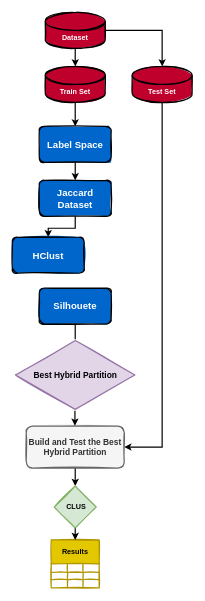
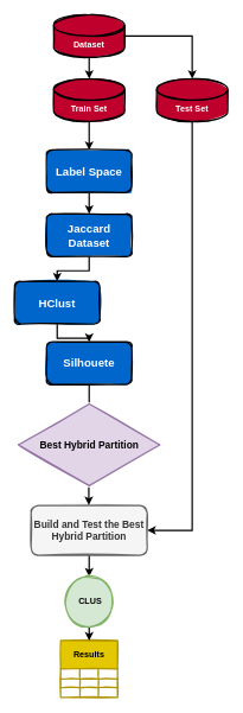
  <mxCell id="0" />
  <mxCell id="1" parent="0" />
  <mxCell id="2" style="edgeStyle=orthogonalEdgeStyle;rounded=0;orthogonalLoop=1;jettySize=auto;html=1;exitX=0.5;exitY=1;exitDx=0;exitDy=0;exitPerimeter=0;entryX=0.5;entryY=0;entryDx=0;entryDy=0;entryPerimeter=0;strokeWidth=2;" parent="1" source="4" target="6" edge="1"><mxGeometry relative="1" as="geometry" /></mxCell>
  <mxCell id="3" style="edgeStyle=orthogonalEdgeStyle;rounded=0;orthogonalLoop=1;jettySize=auto;html=1;exitX=1;exitY=0.5;exitDx=0;exitDy=0;exitPerimeter=0;entryX=0.5;entryY=0;entryDx=0;entryDy=0;entryPerimeter=0;strokeWidth=2;" parent="1" source="4" target="21" edge="1"><mxGeometry relative="1" as="geometry" /></mxCell>
  <mxCell id="4" value="Dataset" style="shape=cylinder3;whiteSpace=wrap;html=1;boundedLbl=1;backgroundOutline=1;size=15;fillColor=#BF002C;strokeColor=#000000;strokeWidth=2;sketch=1;fillWeight=2;hachureGap=8;fillStyle=solid;fontStyle=1;fontColor=#FFFFFF;" parent="1" vertex="1"><mxGeometry x="75" y="20" width="100" height="60" as="geometry" /></mxCell>
  <mxCell id="5" style="edgeStyle=orthogonalEdgeStyle;rounded=0;orthogonalLoop=1;jettySize=auto;html=1;exitX=0.5;exitY=1;exitDx=0;exitDy=0;exitPerimeter=0;fontColor=#FFFFFF;strokeWidth=2;" parent="1" source="6" target="23" edge="1"><mxGeometry relative="1" as="geometry" /></mxCell>
  <mxCell id="6" value="Train Set" style="shape=cylinder3;whiteSpace=wrap;html=1;boundedLbl=1;backgroundOutline=1;size=15;strokeColor=#000000;fillColor=#BF002C;strokeWidth=2;sketch=1;fillWeight=2;hachureGap=8;fillStyle=solid;fontStyle=1;fontColor=#FFFFFF;" parent="1" vertex="1"><mxGeometry x="75" y="110" width="100" height="60" as="geometry" /></mxCell>
  <mxCell id="7" value="Results" style="shape=table;html=1;whiteSpace=wrap;container=1;collapsible=0;childLayout=tableLayout;fontStyle=1;align=center;fontColor=#000000;fillColor=#e3c800;strokeColor=#B09500;strokeWidth=2;sketch=1;fillWeight=2;hachureGap=8;fillStyle=solid;" parent="1" vertex="1"><mxGeometry x="85" y="900" width="80" height="80" as="geometry" /></mxCell>
  <mxCell id="8" value="" style="shape=partialRectangle;html=1;whiteSpace=wrap;collapsible=0;dropTarget=0;pointerEvents=0;fillColor=none;top=0;left=0;bottom=0;right=0;points=[[0,0.5],[1,0.5]];portConstraint=eastwest;" parent="7" vertex="1"><mxGeometry y="40" width="80" height="14" as="geometry" /></mxCell>
  <mxCell id="9" value="" style="shape=partialRectangle;html=1;whiteSpace=wrap;connectable=0;fillColor=none;top=0;left=0;bottom=0;right=0;overflow=hidden;" parent="8" vertex="1"><mxGeometry width="27" height="14" as="geometry" /></mxCell>
  <mxCell id="10" value="" style="shape=partialRectangle;html=1;whiteSpace=wrap;connectable=0;fillColor=none;top=0;left=0;bottom=0;right=0;overflow=hidden;" parent="8" vertex="1"><mxGeometry x="27" width="26" height="14" as="geometry" /></mxCell>
  <mxCell id="11" value="" style="shape=partialRectangle;html=1;whiteSpace=wrap;connectable=0;fillColor=none;top=0;left=0;bottom=0;right=0;overflow=hidden;" parent="8" vertex="1"><mxGeometry x="53" width="27" height="14" as="geometry" /></mxCell>
  <mxCell id="12" value="" style="shape=partialRectangle;html=1;whiteSpace=wrap;collapsible=0;dropTarget=0;pointerEvents=0;fillColor=none;top=0;left=0;bottom=0;right=0;points=[[0,0.5],[1,0.5]];portConstraint=eastwest;" parent="7" vertex="1"><mxGeometry y="54" width="80" height="12" as="geometry" /></mxCell>
  <mxCell id="13" value="" style="shape=partialRectangle;html=1;whiteSpace=wrap;connectable=0;fillColor=none;top=0;left=0;bottom=0;right=0;overflow=hidden;" parent="12" vertex="1"><mxGeometry width="27" height="12" as="geometry" /></mxCell>
  <mxCell id="14" value="" style="shape=partialRectangle;html=1;whiteSpace=wrap;connectable=0;fillColor=none;top=0;left=0;bottom=0;right=0;overflow=hidden;" parent="12" vertex="1"><mxGeometry x="27" width="26" height="12" as="geometry" /></mxCell>
  <mxCell id="15" value="" style="shape=partialRectangle;html=1;whiteSpace=wrap;connectable=0;fillColor=none;top=0;left=0;bottom=0;right=0;overflow=hidden;" parent="12" vertex="1"><mxGeometry x="53" width="27" height="12" as="geometry" /></mxCell>
  <mxCell id="16" value="" style="shape=partialRectangle;html=1;whiteSpace=wrap;collapsible=0;dropTarget=0;pointerEvents=0;fillColor=none;top=0;left=0;bottom=0;right=0;points=[[0,0.5],[1,0.5]];portConstraint=eastwest;" parent="7" vertex="1"><mxGeometry y="66" width="80" height="14" as="geometry" /></mxCell>
  <mxCell id="17" value="" style="shape=partialRectangle;html=1;whiteSpace=wrap;connectable=0;fillColor=none;top=0;left=0;bottom=0;right=0;overflow=hidden;" parent="16" vertex="1"><mxGeometry width="27" height="14" as="geometry" /></mxCell>
  <mxCell id="18" value="" style="shape=partialRectangle;html=1;whiteSpace=wrap;connectable=0;fillColor=none;top=0;left=0;bottom=0;right=0;overflow=hidden;" parent="16" vertex="1"><mxGeometry x="27" width="26" height="14" as="geometry" /></mxCell>
  <mxCell id="19" value="" style="shape=partialRectangle;html=1;whiteSpace=wrap;connectable=0;fillColor=none;top=0;left=0;bottom=0;right=0;overflow=hidden;" parent="16" vertex="1"><mxGeometry x="53" width="27" height="14" as="geometry" /></mxCell>
  <mxCell id="20" style="edgeStyle=orthogonalEdgeStyle;rounded=0;orthogonalLoop=1;jettySize=auto;html=1;exitX=0.5;exitY=1;exitDx=0;exitDy=0;exitPerimeter=0;entryX=1;entryY=0.5;entryDx=0;entryDy=0;fontSize=16;fontColor=#000000;strokeWidth=2;" parent="1" source="21" target="26" edge="1"><mxGeometry relative="1" as="geometry" /></mxCell>
  <mxCell id="21" value="Test Set" style="shape=cylinder3;whiteSpace=wrap;html=1;boundedLbl=1;backgroundOutline=1;size=15;strokeColor=#000000;fillColor=#BF002C;strokeWidth=2;sketch=1;fillWeight=2;hachureGap=8;fillStyle=solid;fontStyle=1;fontColor=#FFFFFF;" parent="1" vertex="1"><mxGeometry x="220" y="110" width="100" height="60" as="geometry" /></mxCell>
  <mxCell id="22" style="edgeStyle=orthogonalEdgeStyle;rounded=0;orthogonalLoop=1;jettySize=auto;html=1;exitX=0.5;exitY=1;exitDx=0;exitDy=0;entryX=0.5;entryY=0;entryDx=0;entryDy=0;fontColor=#FFFFFF;strokeWidth=2;fontSize=16;" parent="1" source="23" edge="1"><mxGeometry relative="1" as="geometry"><mxPoint x="125" y="300" as="targetPoint" /></mxGeometry></mxCell>
  <mxCell id="23" value="Label Space" style="rounded=1;whiteSpace=wrap;html=1;strokeWidth=2;fillWeight=4;hachureGap=8;hachureAngle=45;sketch=1;fillStyle=solid;fontStyle=1;fontSize=16;fontColor=#ffffff;fillColor=#0066CC;" parent="1" vertex="1"><mxGeometry x="65" y="210" width="120" height="60" as="geometry" /></mxCell>
  <mxCell id="24" value="Best Hybrid Partition" style="html=1;whiteSpace=wrap;aspect=fixed;shape=isoRectangle;fontSize=14;rounded=1;fontStyle=1;strokeWidth=2;sketch=1;fillWeight=4;hachureGap=8;hachureAngle=45;fillStyle=solid;fillColor=#e1d5e7;strokeColor=#9673a6;" parent="1" vertex="1"><mxGeometry x="25.5" y="565" width="199" height="119.4" as="geometry" /></mxCell>
  <mxCell id="25" style="edgeStyle=orthogonalEdgeStyle;rounded=0;orthogonalLoop=1;jettySize=auto;html=1;exitX=0.5;exitY=1;exitDx=0;exitDy=0;entryX=0.5;entryY=0;entryDx=0;entryDy=0;strokeWidth=2;" edge="1" parent="1" source="26" target="35"><mxGeometry relative="1" as="geometry" /></mxCell>
  <mxCell id="26" value="Build and Test the Best Hybrid Partition" style="rounded=1;whiteSpace=wrap;html=1;strokeWidth=2;fillWeight=4;hachureGap=8;hachureAngle=45;sketch=1;fillStyle=solid;fontStyle=1;fontSize=14;fillColor=#f5f5f5;fontColor=#333333;strokeColor=#666666;" parent="1" vertex="1"><mxGeometry x="43.25" y="710" width="163.5" height="70" as="geometry" /></mxCell>
  <mxCell id="27" style="edgeStyle=orthogonalEdgeStyle;rounded=0;orthogonalLoop=1;jettySize=auto;html=1;exitX=0.5;exitY=1;exitDx=0;exitDy=0;entryX=0.5;entryY=0;entryDx=0;entryDy=0;strokeWidth=2;fontSize=16;" parent="1" source="28" target="30" edge="1"><mxGeometry relative="1" as="geometry" /></mxCell>
  <mxCell id="28" value="Jaccard Dataset" style="rounded=1;whiteSpace=wrap;html=1;strokeWidth=2;fillWeight=4;hachureGap=8;hachureAngle=45;sketch=1;fillStyle=solid;fontStyle=1;fontSize=16;fontColor=#ffffff;fillColor=#0066CC;" parent="1" vertex="1"><mxGeometry x="65" y="300" width="120" height="60" as="geometry" /></mxCell>
+ <mxCell id="29" style="edgeStyle=orthogonalEdgeStyle;rounded=0;orthogonalLoop=1;jettySize=auto;html=1;exitX=0.5;exitY=1;exitDx=0;exitDy=0;fontColor=#000000;strokeWidth=2;fontSize=16;" parent="1" source="30" target="32" edge="1"><mxGeometry relative="1" as="geometry" /></mxCell>
  <mxCell id="30" value="HClust" style="rounded=1;whiteSpace=wrap;html=1;strokeWidth=2;fillWeight=4;hachureGap=8;hachureAngle=45;sketch=1;fillStyle=solid;fontStyle=1;fontSize=16;fontColor=#ffffff;fillColor=#0066CC;" parent="1" vertex="1"><mxGeometry x="20" y="395" width="120" height="60" as="geometry" /></mxCell>
  <mxCell id="31" style="edgeStyle=orthogonalEdgeStyle;rounded=0;orthogonalLoop=1;jettySize=auto;html=1;exitX=0.5;exitY=1;exitDx=0;exitDy=0;fontSize=16;fontColor=#000000;strokeWidth=2;endArrow=none;" parent="1" source="32" target="24" edge="1"><mxGeometry relative="1" as="geometry" /></mxCell>
  <mxCell id="32" value="Silhouete" style="rounded=1;whiteSpace=wrap;html=1;strokeWidth=2;fillWeight=4;hachureGap=8;hachureAngle=45;sketch=1;fillStyle=solid;fontStyle=1;fontSize=16;fontColor=#ffffff;fillColor=#0066CC;" parent="1" vertex="1"><mxGeometry x="65" y="480" width="120" height="60" as="geometry" /></mxCell>
  <mxCell id="33" style="edgeStyle=orthogonalEdgeStyle;rounded=0;orthogonalLoop=1;jettySize=auto;html=1;exitX=0.5;exitY=1;exitDx=0;exitDy=0;fontSize=16;fontColor=#000000;strokeWidth=2;" parent="1" edge="1"><mxGeometry relative="1" as="geometry"><mxPoint x="124.5" y="684.4" as="sourcePoint" /><mxPoint x="124.5" y="709.4" as="targetPoint" /></mxGeometry></mxCell>
  <mxCell id="34" style="edgeStyle=orthogonalEdgeStyle;rounded=0;orthogonalLoop=1;jettySize=auto;html=1;exitX=0.5;exitY=1;exitDx=0;exitDy=0;entryX=0.5;entryY=0;entryDx=0;entryDy=0;fontSize=14;fontColor=#000000;strokeWidth=2;" edge="1" parent="1" source="35"><mxGeometry relative="1" as="geometry"><mxPoint x="125" y="900" as="targetPoint" /></mxGeometry></mxCell>
- <mxCell id="35" value="&amp;nbsp;CLUS" style="rhombus;whiteSpace=wrap;html=1;aspect=fixed;strokeWidth=2;sketch=1;fillWeight=4;hachureGap=8;fillStyle=solid;strokeColor=#82b366;fontStyle=1;hachureAngle=45;fillColor=#d5e8d4;" vertex="1" parent="1"><mxGeometry x="90" y="810" width="70" height="70" as="geometry" /></mxCell>
+ <mxCell id="35" value="&amp;nbsp;CLUS" style="ellipse;whiteSpace=wrap;html=1;aspect=fixed;strokeWidth=2;sketch=1;fillWeight=4;hachureGap=8;fillStyle=solid;strokeColor=#82b366;rounded=1;fontStyle=1;hachureAngle=45;fillColor=#d5e8d4;" vertex="1" parent="1"><mxGeometry x="90" y="810" width="70" height="70" as="geometry" /></mxCell>
